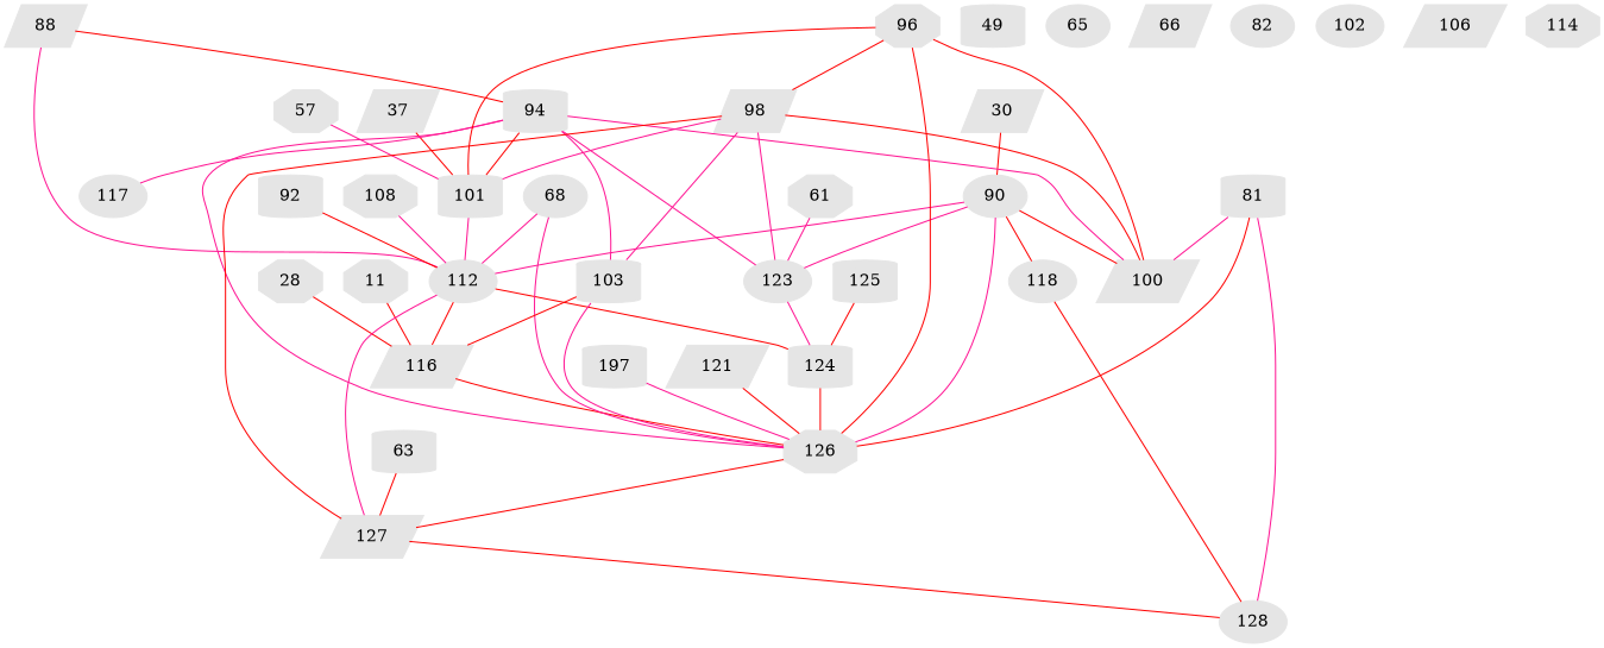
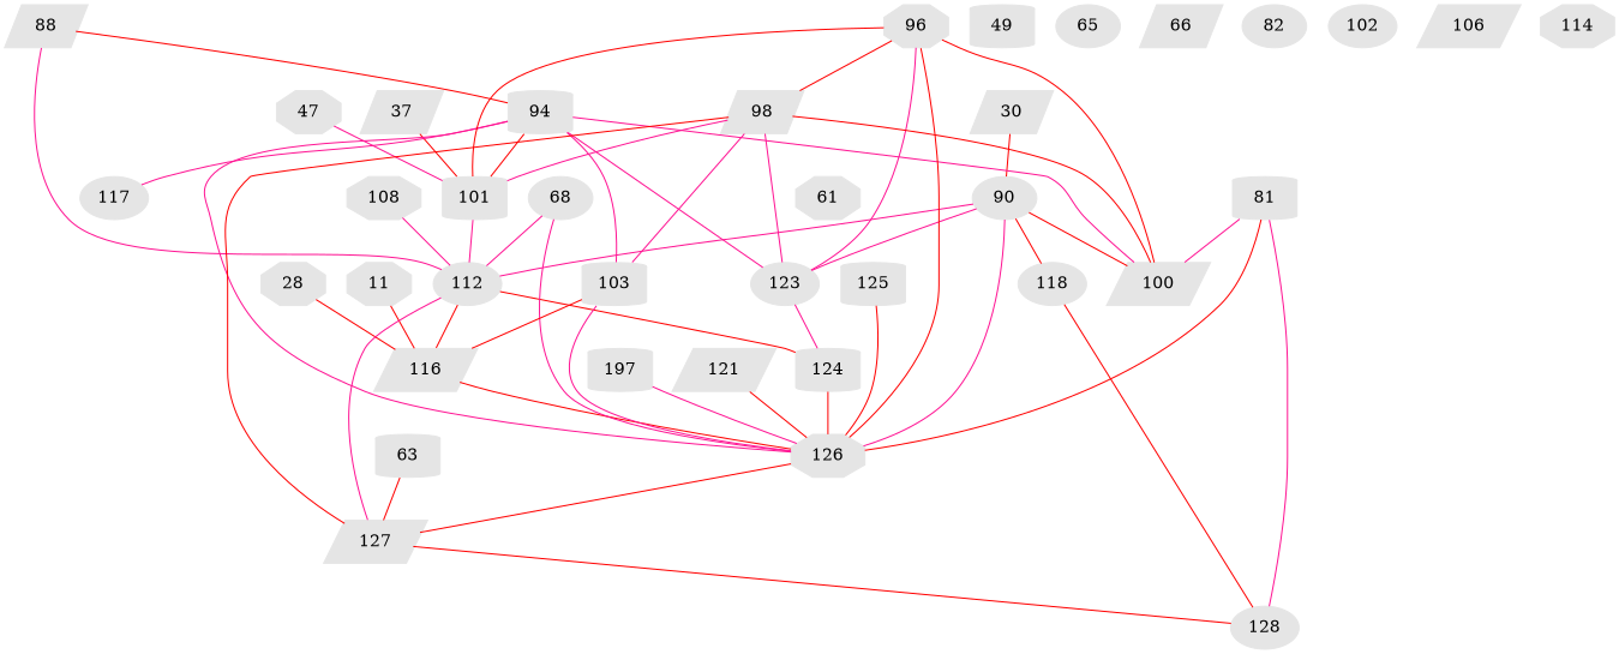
  graph {
    node [color=gray90 shape=parallelogram style=filled]
    edge [color=red]
    11 [shape=octagon super="+3"]
    116 [super="+6+77+18"]
    126 [shape=octagon super="+109+56+89+122"]
    28 [shape=octagon]
    n5 [label=90 shape=ellipse super="+78+19+23+58"]
    112 [shape=ellipse super="+8+50+64+97+41+57"]
    100 [super="+32+54+80+76"]
    123 [shape=ellipse super="+119+110"]
    118 [shape=ellipse super="+42"]
    30
    101 [shape=cylinder super="+91"]
    37
-   47 [shape=octagon label=57]
+   47 [shape=octagon]
    49 [shape=cylinder]
    61 [shape=octagon]
    127 [super="+111"]
    128 [shape=ellipse super="+120+83"]
    63 [shape=cylinder]
    65 [shape=ellipse]
    66
    68 [shape=ellipse super="+53"]
    124 [shape=cylinder super="+55+87"]
    81 [shape=cylinder super="+45"]
    82 [shape=ellipse]
    88 [super="+75+39"]
    94 [shape=cylinder super="+93"]
    103 [shape=cylinder super="+14"]
    117 [shape=ellipse super="+79"]
-   92 [shape=cylinder]
    96 [shape=octagon super="+1+85+51"]
    98 [super="+34"]
    102 [shape=ellipse]
    106
    n34 [label=197 shape=cylinder]
    108 [shape=octagon super="+22"]
    114 [shape=octagon]
    121
    125 [shape=cylinder]
    11 -- 116
    116 -- 126 [weight=3]
    126 -- 127 [weight=4]
    28 -- 116
    n5 -- 126 [color=deeppink weight=6]
    n5 -- 112 [color=deeppink weight=5]
    n5 -- 100
    n5 -- 123 [color=deeppink weight=4]
    n5 -- 118 [weight=3]
    112 -- 116 [weight=2]
    112 -- 127 [color=deeppink weight=5]
    112 -- 124
    123 -- 124 [color=deeppink]
    118 -- 128
    30 -- n5
    101 -- 112 [color=deeppink weight=3]
    37 -- 101
    47 -- 101 [color=deeppink]
    127 -- 128
    63 -- 127
    68 -- 126 [color=deeppink]
    68 -- 112 [color=deeppink]
    124 -- 126
    81 -- 126
    81 -- 100 [color=deeppink]
    81 -- 128 [color=deeppink weight=2]
    88 -- 112 [color=deeppink weight=3]
    88 -- 94
    94 -- 126 [color=deeppink weight=4]
    94 -- 100 [color=deeppink]
    94 -- 123 [color=deeppink weight=2]
    94 -- 101 [weight=3]
    94 -- 103 [color=deeppink]
    94 -- 117 [color=deeppink]
    103 -- 116 [weight=2]
    103 -- 126 [color=deeppink]
-   92 -- 112
    96 -- 126 [weight=7]
    96 -- 100
-   61 -- 123 [color=deeppink]
+   96 -- 123 [color=deeppink]
    96 -- 101 [weight=3]
    96 -- 98 [weight=4]
    98 -- 100
    98 -- 123 [color=deeppink weight=2]
    98 -- 101 [color=deeppink weight=2]
    98 -- 127
    98 -- 103 [color=deeppink weight=2]
    n34 -- 126 [color=deeppink]
    108 -- 112 [color=deeppink]
    121 -- 126
-   125 -- 124
+   125 -- 126
  }
